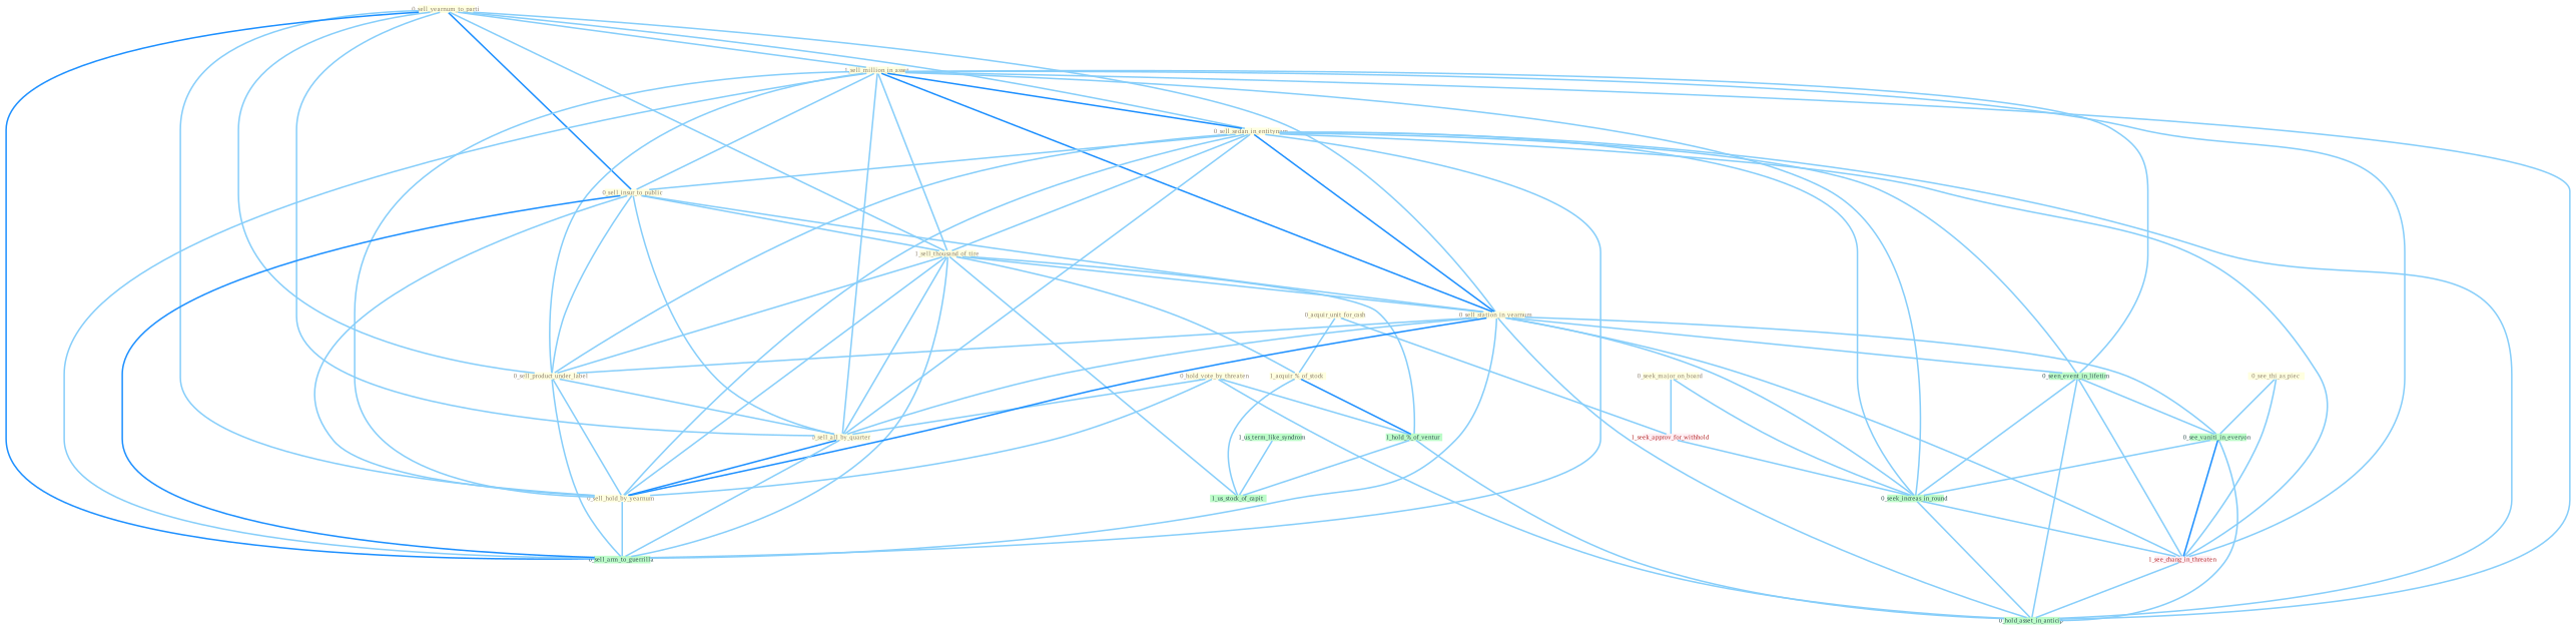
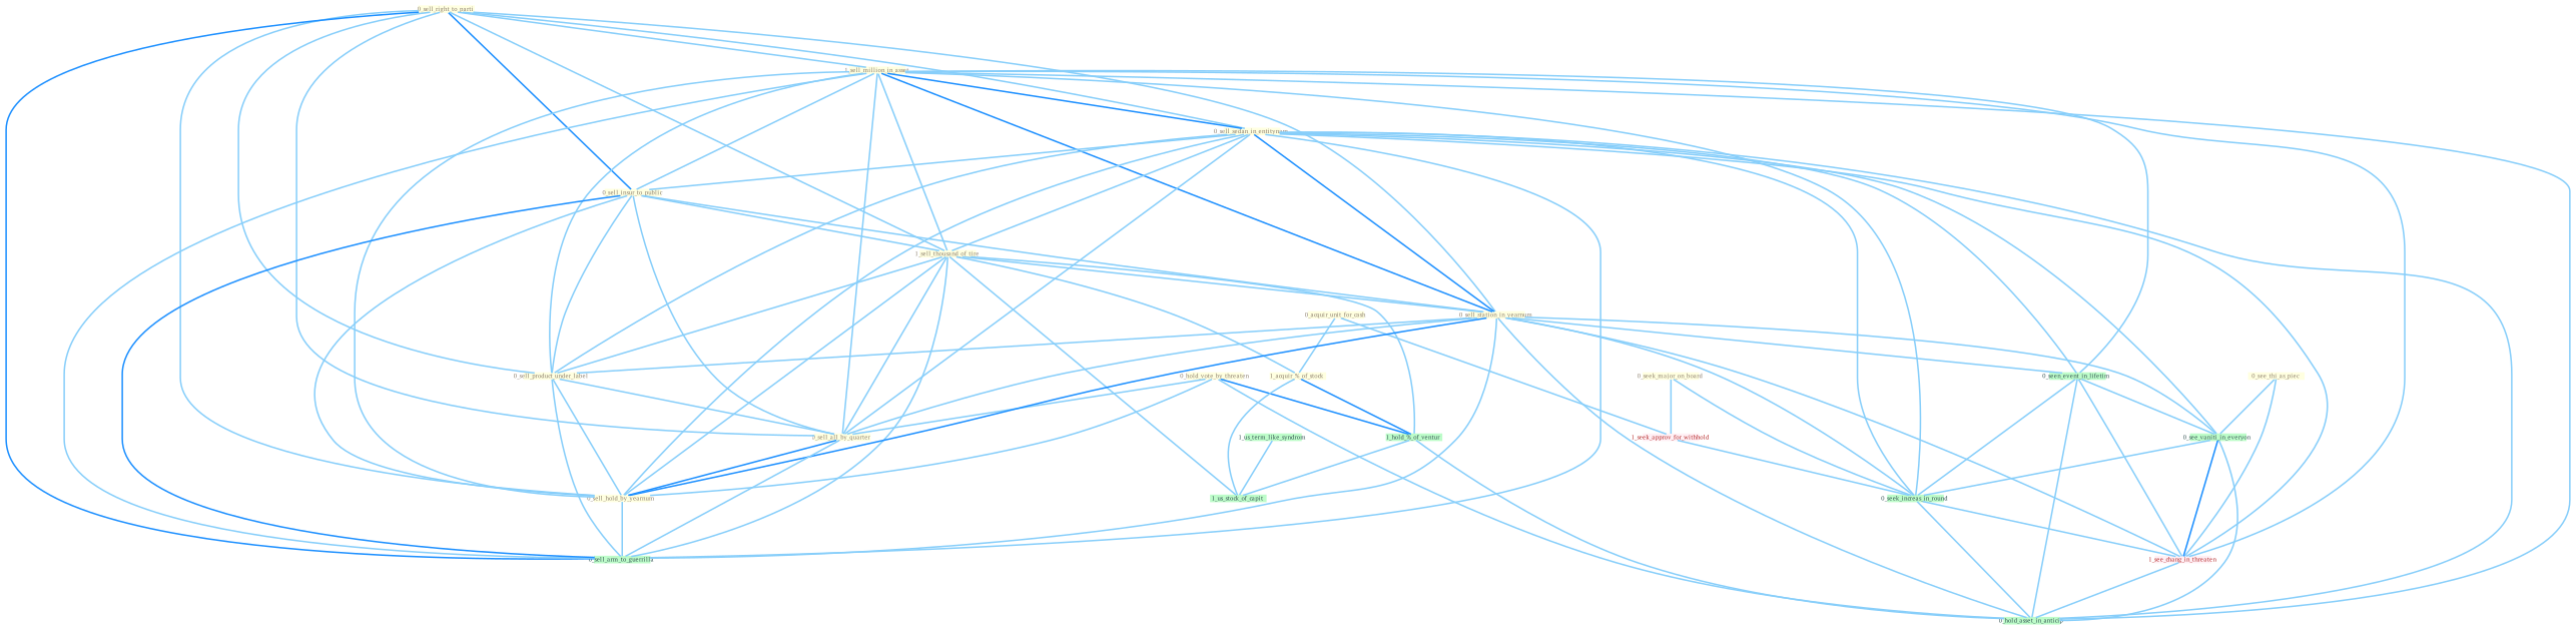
  graph {
    fontname="PT Serif"
    node [color="#ffffe0" fixedsize=true fontcolor="#8b7d6b" fontname="PT Serif" fontsize=4 shape=polygon style=filled]
    edge [color="#87cefa" fontname="PT Serif" w=1]
    "0_hold_vote_by_threaten " [height=.06 width=.5]
-   "0_sell_right_to_parti " [height=.06 width=.5 label="0_sell_yearnum_to_parti"]
+   "0_sell_right_to_parti " [height=.06 width=.5]
    "0_acquir_unit_for_cash " [height=.06 width=.5]
    "1_sell_million_in_asset " [height=.06 width=.5]
    "0_sell_sedan_in_entitynam " [height=.06 width=.5]
    "0_sell_insur_to_public " [height=.06 width=.5]
    "0_seek_major_on_board " [height=.06 width=.5]
    "1_sell_thousand_of_tire " [height=.06 width=.5]
    "1_acquir_%_of_stock " [height=.06 width=.5]
    "0_sell_station_in_yearnum " [height=.06 width=.5]
    "0_see_thi_as_piec " [height=.06 width=.5]
    "0_sell_product_under_label " [height=.06 width=.5]
    "0_sell_all_by_quarter " [height=.06 width=.5]
    "0_sell_hold_by_yearnum " [height=.06 width=.5]
    "1_seek_approv_for_withhold " [color="#fff0f5" fontcolor="#b22222" height=.06 width=.5]
    n16 [color="#fff0f5" fontcolor="#b22222" height=.06 label="1_see_chang_in_threaten" width=.5]
    "1_hold_%_of_ventur " [color="#BDFCC9" fontcolor="#2f4f4f" height=.06 width=.5]
    "0_hold_asset_in_anticip " [color="#BDFCC9" fontcolor="#2f4f4f" height=.06 width=.5]
    "0_sell_arm_to_guerrilla " [color="#BDFCC9" fontcolor="#2f4f4f" height=.06 width=.5]
    "0_seen_event_in_lifetim " [color="#BDFCC9" fontcolor="#2f4f4f" height=.06 width=.5]
    "0_seek_increas_in_round " [color="#BDFCC9" fontcolor="#2f4f4f" height=.06 width=.5]
    "0_see_vaniti_in_everyon " [color="#BDFCC9" fontcolor="#2f4f4f" height=.06 width=.5]
    "1_us_stock_of_capit " [color="#BDFCC9" fontcolor="#2f4f4f" height=.06 width=.5]
    "1_us_term_like_syndrom " [color="#BDFCC9" fontcolor="#2f4f4f" height=.06 width=.5]
    subgraph sub_1 {
      "0_hold_vote_by_threaten "
      "0_sell_right_to_parti "
      "0_acquir_unit_for_cash "
      "1_sell_million_in_asset "
      "0_sell_sedan_in_entitynam "
      "0_sell_insur_to_public "
      "0_seek_major_on_board "
      "1_sell_thousand_of_tire "
      "1_acquir_%_of_stock "
      "0_sell_station_in_yearnum "
      "0_see_thi_as_piec "
      "0_sell_product_under_label "
      "0_sell_all_by_quarter "
      "0_sell_hold_by_yearnum "
    }
    subgraph sub_2 {
      "1_seek_approv_for_withhold "
      n16
    }
    "0_hold_vote_by_threaten " -- "0_sell_all_by_quarter "
    "0_hold_vote_by_threaten " -- "0_sell_hold_by_yearnum "
-   "0_hold_vote_by_threaten " -- "1_hold_%_of_ventur "
+   "0_hold_vote_by_threaten " -- "1_hold_%_of_ventur " [color="#1e90ff"]
    "0_hold_vote_by_threaten " -- "0_hold_asset_in_anticip "
    "0_sell_right_to_parti " -- "1_sell_million_in_asset "
    "0_sell_right_to_parti " -- "0_sell_sedan_in_entitynam "
    "0_sell_right_to_parti " -- "0_sell_insur_to_public " [color="#1e90ff" w=2]
    "0_sell_right_to_parti " -- "1_sell_thousand_of_tire "
    "0_sell_right_to_parti " -- "0_sell_station_in_yearnum "
    "0_sell_right_to_parti " -- "0_sell_product_under_label "
    "0_sell_right_to_parti " -- "0_sell_all_by_quarter "
    "0_sell_right_to_parti " -- "0_sell_hold_by_yearnum "
    "0_sell_right_to_parti " -- "0_sell_arm_to_guerrilla " [color="#1e90ff" w=2]
    "0_acquir_unit_for_cash " -- "1_acquir_%_of_stock "
    "0_acquir_unit_for_cash " -- "1_seek_approv_for_withhold "
    "1_sell_million_in_asset " -- "0_sell_sedan_in_entitynam " [color="#1e90ff" w=2]
    "1_sell_million_in_asset " -- "0_sell_insur_to_public "
    "1_sell_million_in_asset " -- "1_sell_thousand_of_tire "
    "1_sell_million_in_asset " -- "0_sell_station_in_yearnum " [color="#1e90ff" w=2]
    "1_sell_million_in_asset " -- "0_sell_product_under_label "
    "1_sell_million_in_asset " -- "0_sell_all_by_quarter "
    "1_sell_million_in_asset " -- "0_sell_hold_by_yearnum "
    "1_sell_million_in_asset " -- n16
    "1_sell_million_in_asset " -- "0_hold_asset_in_anticip "
    "1_sell_million_in_asset " -- "0_sell_arm_to_guerrilla "
    "1_sell_million_in_asset " -- "0_seen_event_in_lifetim "
    "1_sell_million_in_asset " -- "0_seek_increas_in_round "
    "0_sell_sedan_in_entitynam " -- "0_sell_insur_to_public "
    "0_sell_sedan_in_entitynam " -- "1_sell_thousand_of_tire "
    "0_sell_sedan_in_entitynam " -- "0_sell_station_in_yearnum " [color="#1e90ff" w=2]
    "0_sell_sedan_in_entitynam " -- "0_sell_product_under_label "
    "0_sell_sedan_in_entitynam " -- "0_sell_all_by_quarter "
    "0_sell_sedan_in_entitynam " -- "0_sell_hold_by_yearnum "
    "0_sell_sedan_in_entitynam " -- n16
    "0_sell_sedan_in_entitynam " -- "0_hold_asset_in_anticip "
    "0_sell_sedan_in_entitynam " -- "0_sell_arm_to_guerrilla "
    "0_sell_sedan_in_entitynam " -- "0_seen_event_in_lifetim "
    "0_sell_sedan_in_entitynam " -- "0_seek_increas_in_round "
+   "0_sell_sedan_in_entitynam " -- "0_see_vaniti_in_everyon "
    "0_sell_insur_to_public " -- "1_sell_thousand_of_tire "
    "0_sell_insur_to_public " -- "0_sell_station_in_yearnum "
    "0_sell_insur_to_public " -- "0_sell_product_under_label "
    "0_sell_insur_to_public " -- "0_sell_all_by_quarter "
    "0_sell_insur_to_public " -- "0_sell_hold_by_yearnum "
    "0_sell_insur_to_public " -- "0_sell_arm_to_guerrilla " [color="#1e90ff" w=2]
    "0_seek_major_on_board " -- "1_seek_approv_for_withhold "
    "0_seek_major_on_board " -- "0_seek_increas_in_round "
    "1_sell_thousand_of_tire " -- "1_acquir_%_of_stock "
    "1_sell_thousand_of_tire " -- "0_sell_station_in_yearnum "
    "1_sell_thousand_of_tire " -- "0_sell_product_under_label "
    "1_sell_thousand_of_tire " -- "0_sell_all_by_quarter "
    "1_sell_thousand_of_tire " -- "0_sell_hold_by_yearnum "
    "1_sell_thousand_of_tire " -- "1_hold_%_of_ventur "
    "1_sell_thousand_of_tire " -- "0_sell_arm_to_guerrilla "
    "1_sell_thousand_of_tire " -- "1_us_stock_of_capit "
    "1_acquir_%_of_stock " -- "1_hold_%_of_ventur " [color="#1e90ff" w=2]
    "1_acquir_%_of_stock " -- "1_us_stock_of_capit "
    "0_sell_station_in_yearnum " -- "0_sell_product_under_label "
    "0_sell_station_in_yearnum " -- "0_sell_all_by_quarter "
    "0_sell_station_in_yearnum " -- "0_sell_hold_by_yearnum " [color="#1e90ff" w=2]
    "0_sell_station_in_yearnum " -- n16
    "0_sell_station_in_yearnum " -- "0_hold_asset_in_anticip "
    "0_sell_station_in_yearnum " -- "0_sell_arm_to_guerrilla "
    "0_sell_station_in_yearnum " -- "0_seen_event_in_lifetim "
    "0_sell_station_in_yearnum " -- "0_seek_increas_in_round "
    "0_sell_station_in_yearnum " -- "0_see_vaniti_in_everyon "
    "0_see_thi_as_piec " -- n16
    "0_see_thi_as_piec " -- "0_see_vaniti_in_everyon "
    "0_sell_product_under_label " -- "0_sell_all_by_quarter "
    "0_sell_product_under_label " -- "0_sell_hold_by_yearnum "
    "0_sell_product_under_label " -- "0_sell_arm_to_guerrilla "
    "0_sell_all_by_quarter " -- "0_sell_hold_by_yearnum " [color="#1e90ff" w=2]
    "0_sell_all_by_quarter " -- "0_sell_arm_to_guerrilla "
    "0_sell_hold_by_yearnum " -- "0_sell_arm_to_guerrilla "
    "1_seek_approv_for_withhold " -- "0_seek_increas_in_round "
    n16 -- "0_hold_asset_in_anticip "
    "1_hold_%_of_ventur " -- "0_hold_asset_in_anticip "
    "1_hold_%_of_ventur " -- "1_us_stock_of_capit "
    "0_seen_event_in_lifetim " -- n16
    "0_seen_event_in_lifetim " -- "0_hold_asset_in_anticip "
    "0_seen_event_in_lifetim " -- "0_seek_increas_in_round "
    "0_seen_event_in_lifetim " -- "0_see_vaniti_in_everyon "
    "0_seek_increas_in_round " -- n16
    "0_seek_increas_in_round " -- "0_hold_asset_in_anticip "
    "0_see_vaniti_in_everyon " -- n16 [color="#1e90ff" w=2]
    "0_see_vaniti_in_everyon " -- "0_hold_asset_in_anticip "
    "0_see_vaniti_in_everyon " -- "0_seek_increas_in_round "
    "1_us_term_like_syndrom " -- "1_us_stock_of_capit "
  }
